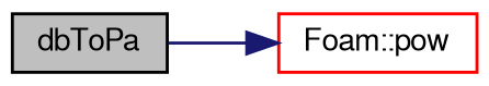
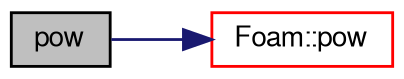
  digraph {
    rankdir=LR
    node [fontname=FreeSans fontsize=10 shape=record]
-   n1 [color=black fillcolor=grey75 fontcolor=black height=0.2 label=dbToPa style=filled width=0.4]
+   n1 [color=black fillcolor=grey75 fontcolor=black height=0.2 label=pow style=filled width=0.4]
    n2 [color=red height=0.2 label="Foam::pow" width=0.4]
    n1 -> n2 [color=midnightblue fontname=FreeSans fontsize=10 labelfontname=FreeSans labelfontsize=10 style=solid]
  }
